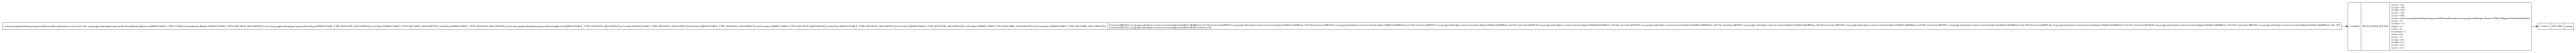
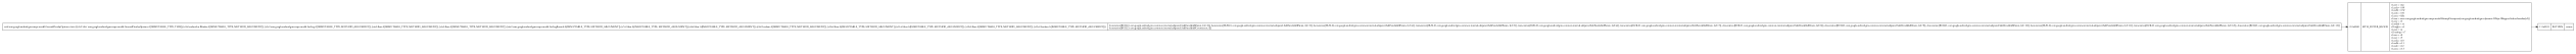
  digraph {
    rankdir=LR
    fontname="EB Garamond"
    node [shape=record fontname="EB Garamond"]
    edge [fontname="EB Garamond"]
-   n1 [label="{0\:\ 0x0000|MTH_ENTER_BLOCK\l|r1.zzct = true\lr1.zzda = 0.0f\lr1.zzdb = 0.5f\lr1.zzdc = 0.5f\lr1.zzcu = false\lr1.zzcx = new com.google.android.gms.maps.model.BitmapDescriptor(com.google.android.gms.dynamic.IObjectWrapper.Stub.asInterface(r2))\lr1.zzcy = r3\lr1.width = r4\lr1.gms = r5\lr1.zzcz = r6\lr1.bearing = r7\lr1.zzcs = r8\lr1.zzct = r9\lr1.zzda = r10\lr1.zzdb = r11\lr1.zzdc = r12\lr1.zzcu = r13\l}"]
+   n1 [label="{0\:\ 0x0000|MTH_ENTER_BLOCK\l|r1.zzct = true\lr1.zzda = 0.0f\lr1.zzdb = 0.5f\lr1.zzdc = 0.5f\lr1.zzcu = false\lr1.zzcx = new com.google.android.gms.maps.model.BitmapDescriptor(com.google.android.gms.dynamic.IObjectWrapper.Stub.asInterface(r2))\lr1.zzcy = r3\lr1.width = r4\lr1.height = r5\lr1.zzcz = r6\lr1.bearing = r7\lr1.zzcs = r8\lr1.zzct = r9\lr1.zzda = r10\lr1.zzdb = r11\lr1.zzdc = r12\lr1.zzcu = r13\l}"]
    n2 [label="{1\:\ 0x0033|RETURN\l|return\l}"]
    n3 [label="{void com.google.android.gms.maps.model.GroundOverlayOptions.\<init\>((r1v0 'this' com.google.android.gms.maps.model.GroundOverlayOptions A[IMMUTABLE_TYPE, THIS]), (r2v0 android.os.IBinder A[IMMUTABLE_TYPE, METHOD_ARGUMENT]), (r3v0 com.google.android.gms.maps.model.LatLng A[IMMUTABLE_TYPE, METHOD_ARGUMENT]), (r4v0 float A[IMMUTABLE_TYPE, METHOD_ARGUMENT]), (r5v0 float A[IMMUTABLE_TYPE, METHOD_ARGUMENT]), (r6v0 com.google.android.gms.maps.model.LatLngBounds A[IMMUTABLE_TYPE, METHOD_ARGUMENT]), (r7v0 float A[IMMUTABLE_TYPE, METHOD_ARGUMENT]), (r8v0 float A[IMMUTABLE_TYPE, METHOD_ARGUMENT]), (r9v0 boolean A[IMMUTABLE_TYPE, METHOD_ARGUMENT]), (r10v0 float A[IMMUTABLE_TYPE, METHOD_ARGUMENT]), (r11v0 float A[IMMUTABLE_TYPE, METHOD_ARGUMENT]), (r12v0 float A[IMMUTABLE_TYPE, METHOD_ARGUMENT]), (r13v0 boolean A[IMMUTABLE_TYPE, METHOD_ARGUMENT]))  | Annotation[BUILD, com.google.android.gms.common.internal.safeparcel.SafeParcelable$Param, \{id=2\}], Annotation[BUILD, com.google.android.gms.common.internal.safeparcel.SafeParcelable$Param, \{id=3\}], Annotation[BUILD, com.google.android.gms.common.internal.safeparcel.SafeParcelable$Param, \{id=4\}], Annotation[BUILD, com.google.android.gms.common.internal.safeparcel.SafeParcelable$Param, \{id=5\}], Annotation[BUILD, com.google.android.gms.common.internal.safeparcel.SafeParcelable$Param, \{id=6\}], Annotation[BUILD, com.google.android.gms.common.internal.safeparcel.SafeParcelable$Param, \{id=7\}], Annotation[BUILD, com.google.android.gms.common.internal.safeparcel.SafeParcelable$Param, \{id=8\}], Annotation[BUILD, com.google.android.gms.common.internal.safeparcel.SafeParcelable$Param, \{id=9\}], Annotation[BUILD, com.google.android.gms.common.internal.safeparcel.SafeParcelable$Param, \{id=10\}], Annotation[BUILD, com.google.android.gms.common.internal.safeparcel.SafeParcelable$Param, \{id=11\}], Annotation[BUILD, com.google.android.gms.common.internal.safeparcel.SafeParcelable$Param, \{id=12\}], Annotation[BUILD, com.google.android.gms.common.internal.safeparcel.SafeParcelable$Param, \{id=13\}]\lAnnotation[BUILD, com.google.android.gms.common.internal.safeparcel.SafeParcelable$Constructor, \{\}]\l}"]
    n1 -> n2
    n3 -> n1
  }
